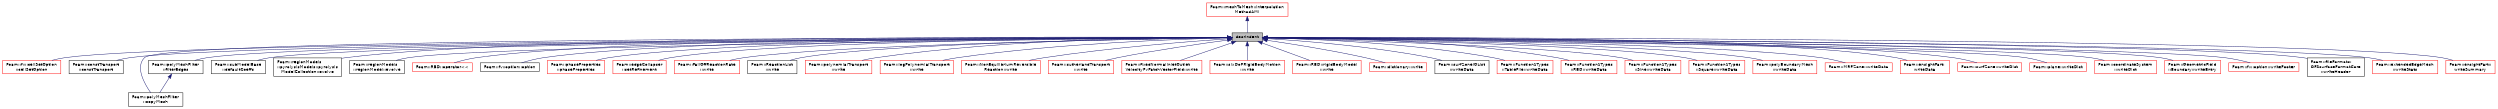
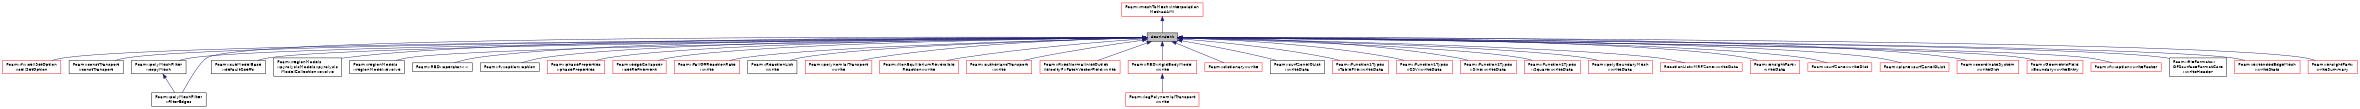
  digraph {
    rankdir=TB
    node [color=red fontname=Helvetica fontsize=10 shape=record]
    edge [color=midnightblue dir=back fontname=Helvetica fontsize=10 labelfontname=Helvetica labelfontsize=10 style=solid]
    n1 [color=black fillcolor=grey75 fontcolor=black height=0.2 label=decrIndent style=filled width=0.4]
    n2 [height=0.2 label="Foam::fv::cellSetOption\l::cellSetOption" width=0.4]
    n3 [color=black height=0.2 label="Foam::constTransport\l::constTransport" width=0.4]
    n4 [color=black height=0.2 label="Foam::polyMeshFilter\l::copyMesh" width=0.4]
    n5 [color=black height=0.2 label="Foam::polyMeshFilter\l::filterEdges" width=0.4]
    n6 [color=black height=0.2 label="Foam::subModelBase\l::defaultCoeffs" width=0.4]
    n7 [color=black height=0.2 label="Foam::regionModels\l::pyrolysisModels::pyrolysis\lModelCollection::evolve" width=0.4]
    n8 [color=black height=0.2 label="Foam::regionModels\l::regionModel::evolve" width=0.4]
-   n9 [height=0.2 label="Foam::RBD::operator\<\<" width=0.4]
+   n9 [color=black height=0.2 label="Foam::RBD::operator\<\<" width=0.4]
    n10 [color=black height=0.2 label="Foam::fv::option::option" width=0.4]
    n11 [height=0.2 label="Foam::phaseProperties\l::phaseProperties" width=0.4]
    n12 [height=0.2 label="Foam::edgeCollapser\l::setRefinement" width=0.4]
    n13 [height=0.2 label="Foam::FallOffReactionRate\l::write" width=0.4]
    n14 [color=black height=0.2 label="Foam::ReactionList\l::write" width=0.4]
    n15 [height=0.2 label="Foam::polynomialTransport\l::write" width=0.4]
    n16 [height=0.2 label="Foam::logPolynomialTransport\l::write" width=0.4]
    n17 [height=0.2 label="Foam::NonEquilibriumReversible\lReaction::write" width=0.4]
    n18 [height=0.2 label="Foam::sutherlandTransport\l::write" width=0.4]
    n19 [height=0.2 label="Foam::fixedNormalInletOutlet\lVelocityFvPatchVectorField::write" width=0.4]
-   n20 [height=0.2 label="Foam::sixDoFRigidBodyMotion\l::write" width=0.4]
    n21 [height=0.2 label="Foam::RBD::rigidBodyModel\l::write" width=0.4]
    n22 [height=0.2 label="Foam::dictionary::write" width=0.4]
    n23 [color=black height=0.2 label="Foam::surfZoneIOList\l::writeData" width=0.4]
    n24 [height=0.2 label="Foam::Function1Types\l::TableFile::writeData" width=0.4]
-   n25 [height=0.2 label="Foam::Function1Types\l::RBD::writeData" width=0.4]
+   n25 [height=0.2 label="Foam::Function1Types\l::CSV::writeData" width=0.4]
    n26 [height=0.2 label="Foam::Function1Types\l::Sine::writeData" width=0.4]
    n27 [height=0.2 label="Foam::Function1Types\l::Square::writeData" width=0.4]
    n28 [height=0.2 label="Foam::polyBoundaryMesh\l::writeData" width=0.4]
-   n29 [height=0.2 label="Foam::MRFZone::writeData" width=0.4]
+   n29 [height=0.2 label="ReactionList::MRFZone::writeData" width=0.4]
    n30 [height=0.2 label="Foam::ensightPart::\lwriteData" width=0.4]
    n31 [height=0.2 label="Foam::surfZone::writeDict" width=0.4]
-   n32 [height=0.2 label="Foam::plane::writeDict" width=0.4]
+   n32 [height=0.2 label="Foam::plane::surfZoneIOList" width=0.4]
    n33 [height=0.2 label="Foam::coordinateSystem\l::writeDict" width=0.4]
    n34 [height=0.2 label="Foam::GeometricField\l::Boundary::writeEntry" width=0.4]
    n35 [height=0.2 label="Foam::fv::option::writeFooter" width=0.4]
    n36 [color=black height=0.2 label="Foam::fileFormats::\lOFSsurfaceFormatCore\l::writeHeader" width=0.4]
    n37 [height=0.2 label="Foam::extendedEdgeMesh\l::writeStats" width=0.4]
    n38 [height=0.2 label="Foam::ensightPart::\lwriteSummary" width=0.4]
    n39 [height=0.2 label="Foam::meshToMesh::interpolation\lMethodAMI" width=0.4]
    n1 -> n2
    n1 -> n3
    n1 -> n4
    n1 -> n5
    n1 -> n6
    n1 -> n7
    n1 -> n8
    n1 -> n9
    n1 -> n10
    n1 -> n11
    n1 -> n12
    n1 -> n13
    n1 -> n14
    n1 -> n15
-   n1 -> n16
+   n21 -> n16
    n1 -> n17
    n1 -> n18
    n1 -> n19
-   n1 -> n20
    n1 -> n21
    n1 -> n22
    n1 -> n23
    n1 -> n24
    n1 -> n25
    n1 -> n26
    n1 -> n27
    n1 -> n28
    n1 -> n29
    n1 -> n30
    n1 -> n31
    n1 -> n32
    n1 -> n33
    n1 -> n34
    n1 -> n35
    n1 -> n36
    n1 -> n37
    n1 -> n38
-   n5 -> n4
+   n4 -> n5
    n39 -> n1
  }
